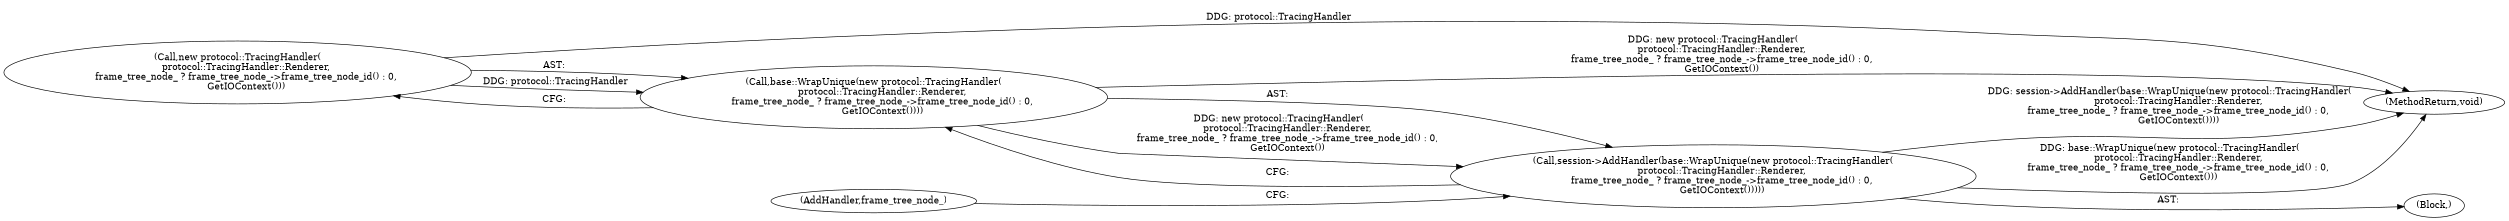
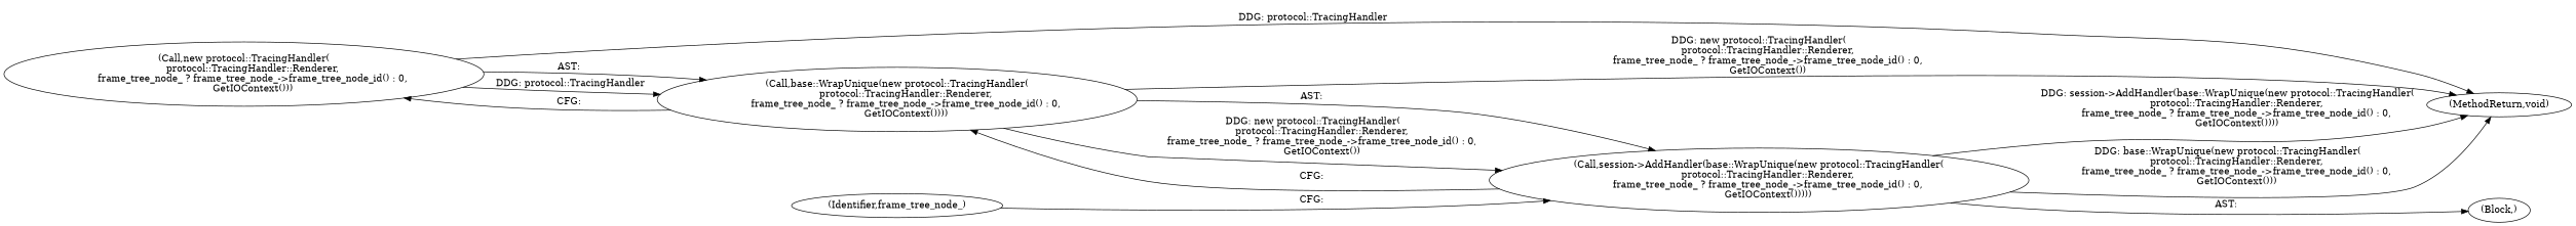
  digraph {
    fontname="DejaVu Serif"
    rankdir=LR
    node [fontname="DejaVu Serif"]
    edge [fontname="DejaVu Serif"]
    n1 [label="(Call,new protocol::TracingHandler(\n      protocol::TracingHandler::Renderer,\n      frame_tree_node_ ? frame_tree_node_->frame_tree_node_id() : 0,\n      GetIOContext()))"]
    n2 [label="(Call,base::WrapUnique(new protocol::TracingHandler(\n      protocol::TracingHandler::Renderer,\n      frame_tree_node_ ? frame_tree_node_->frame_tree_node_id() : 0,\n      GetIOContext())))"]
    n3 [label="(MethodReturn,void)"]
    n4 [label="(Call,session->AddHandler(base::WrapUnique(new protocol::TracingHandler(\n      protocol::TracingHandler::Renderer,\n      frame_tree_node_ ? frame_tree_node_->frame_tree_node_id() : 0,\n      GetIOContext()))))"]
    n5 [label="(Block,)"]
-   n6 [label="(AddHandler,frame_tree_node_)"]
+   n6 [label="(Identifier,frame_tree_node_)"]
    n1 -> n2 [label="AST: "]
    n1 -> n2 [label="DDG: protocol::TracingHandler"]
    n1 -> n3 [label="DDG: protocol::TracingHandler"]
    n2 -> n1 [label="CFG: "]
    n2 -> n3 [label="DDG: new protocol::TracingHandler(\n      protocol::TracingHandler::Renderer,\n      frame_tree_node_ ? frame_tree_node_->frame_tree_node_id() : 0,\n      GetIOContext())"]
    n2 -> n4 [label="AST: "]
    n2 -> n4 [label="DDG: new protocol::TracingHandler(\n      protocol::TracingHandler::Renderer,\n      frame_tree_node_ ? frame_tree_node_->frame_tree_node_id() : 0,\n      GetIOContext())"]
    n4 -> n2 [label="CFG: "]
    n4 -> n3 [label="DDG: session->AddHandler(base::WrapUnique(new protocol::TracingHandler(\n      protocol::TracingHandler::Renderer,\n      frame_tree_node_ ? frame_tree_node_->frame_tree_node_id() : 0,\n      GetIOContext())))"]
    n4 -> n3 [label="DDG: base::WrapUnique(new protocol::TracingHandler(\n      protocol::TracingHandler::Renderer,\n      frame_tree_node_ ? frame_tree_node_->frame_tree_node_id() : 0,\n      GetIOContext()))"]
    n4 -> n5 [label="AST: "]
    n6 -> n4 [label="CFG: "]
  }
